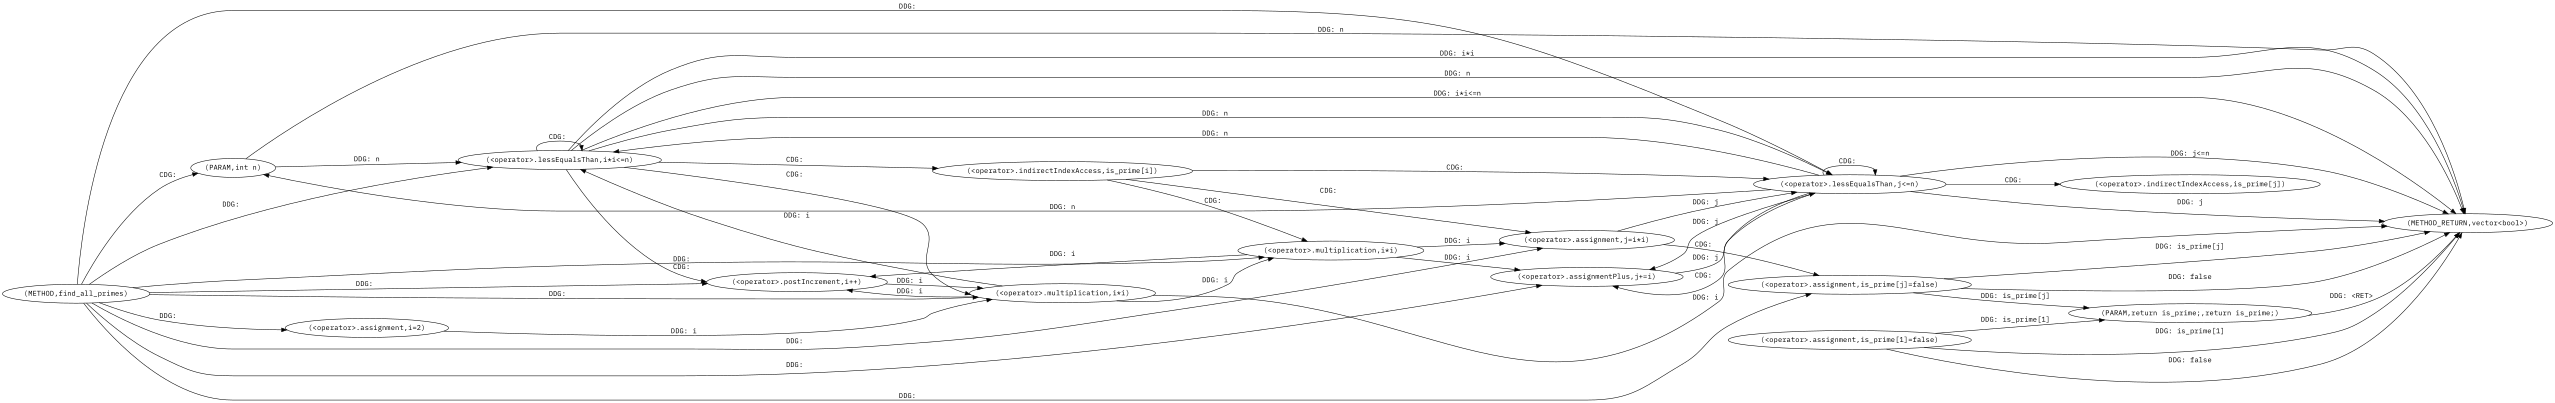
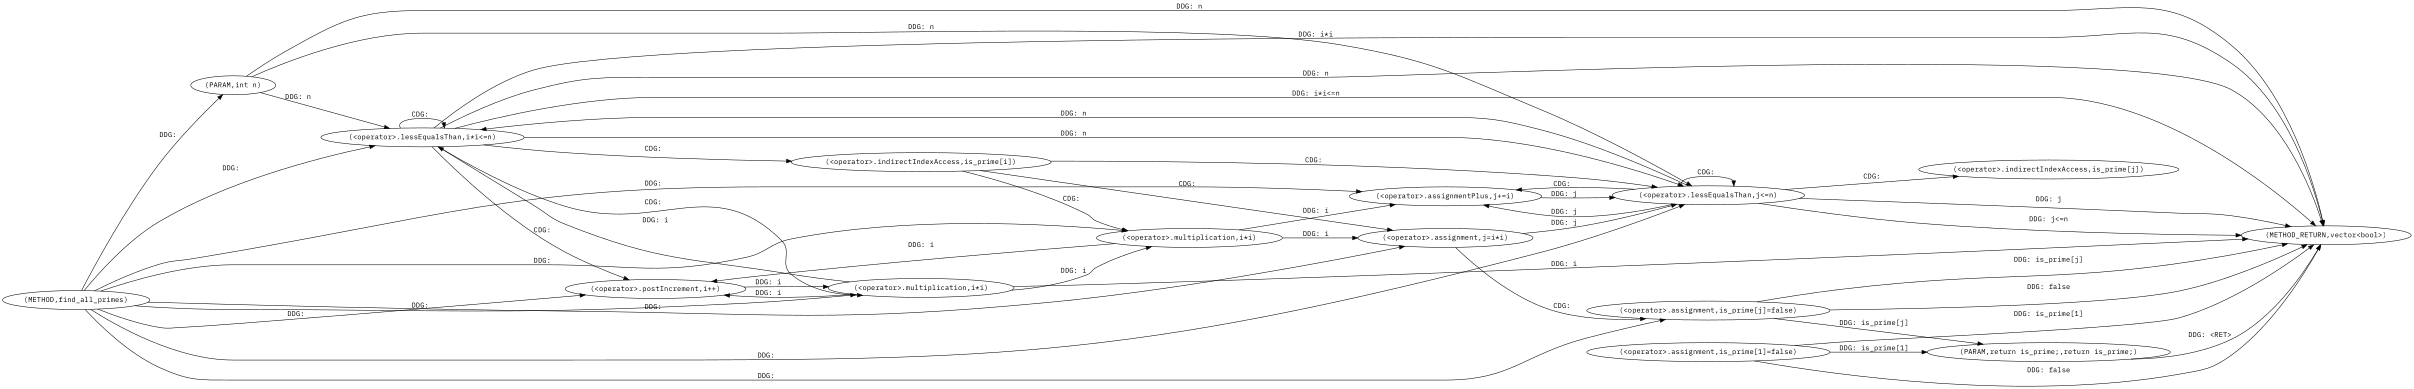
  digraph {
    fontname="IBM Plex Mono"
    rankdir=LR
    node [fontname="IBM Plex Mono"]
    edge [fontname="IBM Plex Mono"]
    n1 [label="(METHOD,find_all_primes)"]
    n2 [label="(PARAM,int n)"]
-   n3 [label="(<operator>.assignment,i=2)"]
    n4 [label="(<operator>.lessEqualsThan,i*i<=n)"]
    n5 [label="(<operator>.postIncrement,i++)"]
    n6 [label="(<operator>.multiplication,i*i)"]
    n7 [label="(<operator>.assignment,j=i*i)"]
    n8 [label="(<operator>.lessEqualsThan,j<=n)"]
    n9 [label="(<operator>.assignmentPlus,j+=i)"]
    n10 [label="(<operator>.assignment,is_prime[j]=false)"]
    n11 [label="(<operator>.multiplication,i*i)"]
    n12 [label="(METHOD_RETURN,vector<bool>)"]
    n13 [label="(<operator>.assignment,is_prime[1]=false)"]
    n14 [label="(PARAM,return is_prime;,return is_prime;)"]
    n15 [label="(<operator>.indirectIndexAccess,is_prime[i])"]
    n16 [label="(<operator>.indirectIndexAccess,is_prime[j])"]
-   n1 -> n2 [label="CDG: "]
-   n1 -> n3 [label="DDG: "]
+   n1 -> n2 [label="DDG: "]
    n1 -> n4 [label="DDG: "]
    n1 -> n5 [label="DDG: "]
    n1 -> n6 [label="DDG: "]
    n1 -> n7 [label="DDG: "]
    n1 -> n8 [label="DDG: "]
    n1 -> n9 [label="DDG: "]
    n1 -> n10 [label="DDG: "]
    n1 -> n11 [label="DDG: "]
    n2 -> n4 [label="DDG: n"]
-   n8 -> n2 [label="DDG: n"]
+   n2 -> n8 [label="DDG: n"]
    n2 -> n12 [label="DDG: n"]
-   n3 -> n6 [label="DDG: i"]
    n4 -> n4 [label="CDG: "]
    n4 -> n5 [label="CDG: "]
    n4 -> n6 [label="CDG: "]
    n4 -> n8 [label="DDG: n"]
    n4 -> n12 [label="DDG: i*i"]
    n4 -> n12 [label="DDG: n"]
    n4 -> n12 [label="DDG: i*i<=n"]
    n4 -> n15 [label="CDG: "]
    n5 -> n6 [label="DDG: i"]
    n6 -> n4 [label="DDG: i"]
    n6 -> n5 [label="DDG: i"]
    n6 -> n11 [label="DDG: i"]
    n6 -> n12 [label="DDG: i"]
    n7 -> n8 [label="DDG: j"]
    n7 -> n10 [label="CDG: "]
    n8 -> n4 [label="DDG: n"]
    n8 -> n8 [label="CDG: "]
    n8 -> n9 [label="DDG: j"]
    n8 -> n9 [label="CDG: "]
    n8 -> n12 [label="DDG: j"]
    n8 -> n12 [label="DDG: j<=n"]
    n8 -> n16 [label="CDG: "]
    n9 -> n8 [label="DDG: j"]
    n10 -> n12 [label="DDG: is_prime[j]"]
    n10 -> n12 [label="DDG: false"]
    n10 -> n14 [label="DDG: is_prime[j]"]
    n11 -> n5 [label="DDG: i"]
    n11 -> n7 [label="DDG: i"]
    n11 -> n9 [label="DDG: i"]
    n13 -> n12 [label="DDG: is_prime[1]"]
    n13 -> n12 [label="DDG: false"]
    n13 -> n14 [label="DDG: is_prime[1]"]
    n14 -> n12 [label="DDG: <RET>"]
    n15 -> n7 [label="CDG: "]
    n15 -> n8 [label="CDG: "]
    n15 -> n11 [label="CDG: "]
  }
